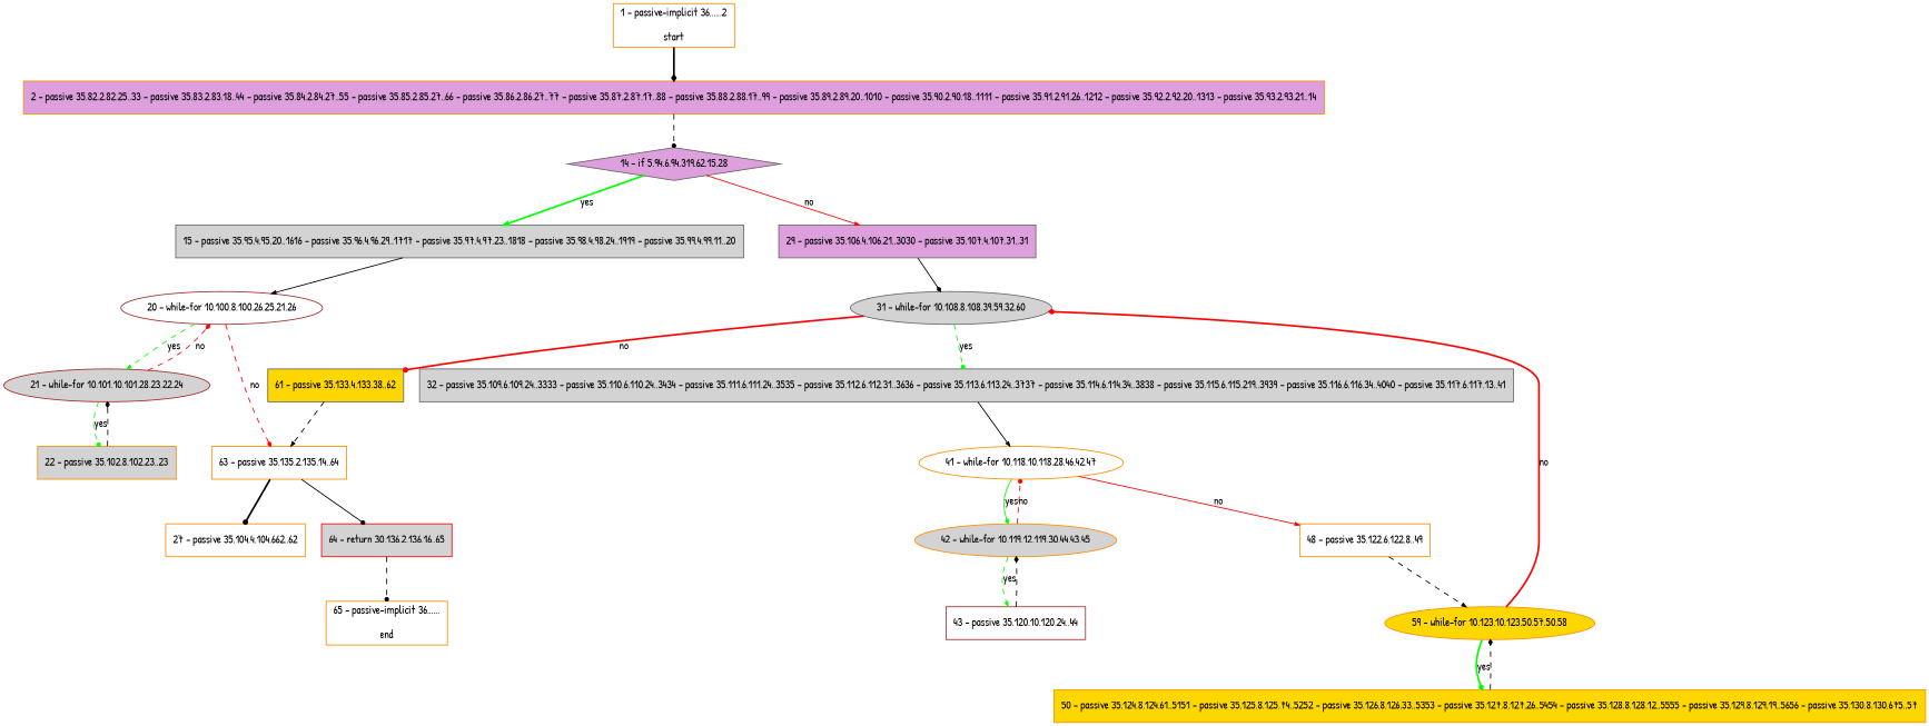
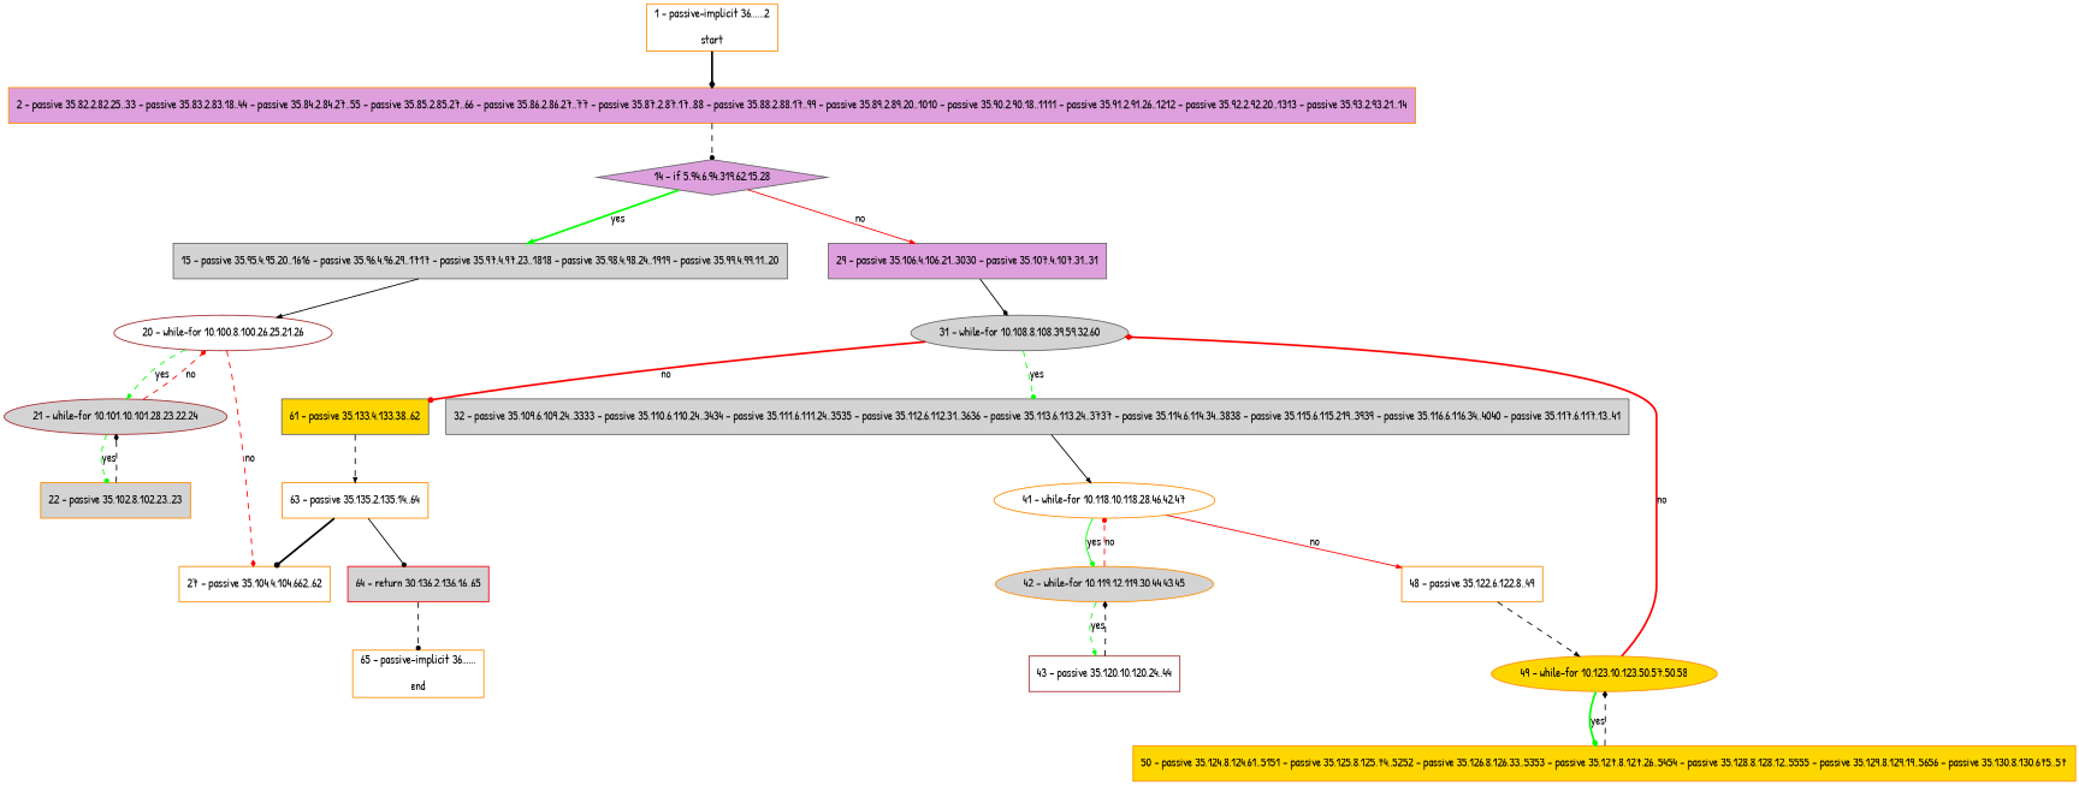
  digraph {
    bgcolor=white
    compound=true
    fillcolor="#FFFFCC"
    fontname="Patrick Hand"
    fontsize=12
    pack=true
    packmode=clust
    style="rounded,filled"
    node [color=darkorange compound=true fillcolor=white fixedsize=false fontname="Patrick Hand" fontsize=12 node_initialized=no shape=box style=filled]
    edge [arrowhead=diamond arrowsize=0.5 arrowtail=none color="#000000" compound=true dir=forward fontcolor=black fontname="Patrick Hand" fontsize=12 style=dashed]
    n1 [fillcolor=plum label="2 - passive 35,82,2,82,25,,33 - passive 35,83,2,83,18,,44 - passive 35,84,2,84,27,,55 - passive 35,85,2,85,27,,66 - passive 35,86,2,86,27,,77 - passive 35,87,2,87,17,,88 - passive 35,88,2,88,17,,99 - passive 35,89,2,89,20,,1010 - passive 35,90,2,90,18,,1111 - passive 35,91,2,91,26,,1212 - passive 35,92,2,92,20,,1313 - passive 35,93,2,93,21,,14"]
    n2 [color=gray40 fillcolor=plum label="14 - if 5,94,6,94,319,62,15,28" shape=diamond]
    n3 [color=gray40 fillcolor=lightgrey label="15 - passive 35,95,4,95,20,,1616 - passive 35,96,4,96,29,,1717 - passive 35,97,4,97,23,,1818 - passive 35,98,4,98,24,,1919 - passive 35,99,4,99,11,,20"]
    n4 [color=gray40 fillcolor=plum label="29 - passive 35,106,4,106,21,,3030 - passive 35,107,4,107,31,,31"]
    n5 [label="1 - passive-implicit 36,,,,,,2\n\nstart"]
    n6 [color=brown label="20 - while-for 10,100,8,100,26,25,21,26" shape=oval]
    n7 [color=gray40 fillcolor=lightgrey label="31 - while-for 10,108,8,108,39,59,32,60" shape=oval]
    n8 [color=brown fillcolor=lightgrey label="21 - while-for 10,101,10,101,28,23,22,24" shape=oval]
    n9 [label="27 - passive 35,104,4,104,662,,62"]
    n10 [color=gray40 fillcolor=lightgrey label="32 - passive 35,109,6,109,24,,3333 - passive 35,110,6,110,24,,3434 - passive 35,111,6,111,24,,3535 - passive 35,112,6,112,31,,3636 - passive 35,113,6,113,24,,3737 - passive 35,114,6,114,34,,3838 - passive 35,115,6,115,219,,3939 - passive 35,116,6,116,34,,4040 - passive 35,117,6,117,13,,41"]
    n11 [color=gray40 fillcolor=gold label="61 - passive 35,133,4,133,38,,62"]
    n12 [fillcolor=lightgrey label="22 - passive 35,102,8,102,23,,23"]
    n13 [label="63 - passive 35,135,2,135,14,,64"]
    n14 [color=red fillcolor=lightgrey label="64 - return 30,136,2,136,16,,65"]
    n15 [label="65 - passive-implicit 36,,,,,,\n\nend"]
    n16 [label="41 - while-for 10,118,10,118,28,46,42,47" shape=oval]
    n17 [fillcolor=lightgrey label="42 - while-for 10,119,12,119,30,44,43,45" shape=oval]
    n18 [label="48 - passive 35,122,6,122,8,,49"]
    n19 [color=brown label="43 - passive 35,120,10,120,24,,44"]
-   n20 [fillcolor=gold label="59 - while-for 10,123,10,123,50,57,50,58" shape=oval]
+   n20 [fillcolor=gold label="49 - while-for 10,123,10,123,50,57,50,58" shape=oval]
    n21 [fillcolor=gold label="50 - passive 35,124,8,124,61,,5151 - passive 35,125,8,125,74,,5252 - passive 35,126,8,126,33,,5353 - passive 35,127,8,127,26,,5454 - passive 35,128,8,128,12,,5555 - passive 35,129,8,129,19,,5656 - passive 35,130,8,130,675,,57"]
    n1 -> n2 [arrowhead=dot]
    n2 -> n3 [arrowhead=normal color="#00ff00" label=yes style=bold]
    n2 -> n4 [arrowhead=normal color="#ff0000" label=no style=solid]
    n3 -> n6 [arrowhead=normal style=solid]
    n4 -> n7 [style=solid]
    n5 -> n1 [style=bold]
    n6 -> n8 [arrowhead=normal color="#00ff00" label=yes]
-   n6 -> n13 [color="#ff0000" label=no]
+   n6 -> n9 [color="#ff0000" label=no]
    n7 -> n10 [arrowhead=dot color="#00ff00" label=yes]
    n7 -> n11 [arrowhead=dot color="#ff0000" label=no style=bold]
    n8 -> n6 [color="#ff0000" label=no]
    n8 -> n12 [arrowhead=dot color="#00ff00" label=yes]
    n10 -> n16 [arrowhead=normal style=solid]
    n11 -> n13 [arrowhead=normal]
    n12 -> n8
    n13 -> n9 [arrowhead=dot style=bold]
    n13 -> n14 [arrowhead=dot style=solid]
    n14 -> n15 [arrowhead=dot]
    n16 -> n17 [color="#00ff00" label=yes style=solid]
    n16 -> n18 [arrowhead=normal color="#ff0000" label=no style=solid]
    n17 -> n16 [arrowhead=dot color="#ff0000" label=no]
    n17 -> n19 [arrowhead=normal color="#00ff00" label=yes]
    n18 -> n20 [arrowhead=normal]
    n19 -> n17
    n20 -> n7 [color="#ff0000" label=no style=bold]
    n20 -> n21 [color="#00ff00" label=yes style=bold]
    n21 -> n20
  }
